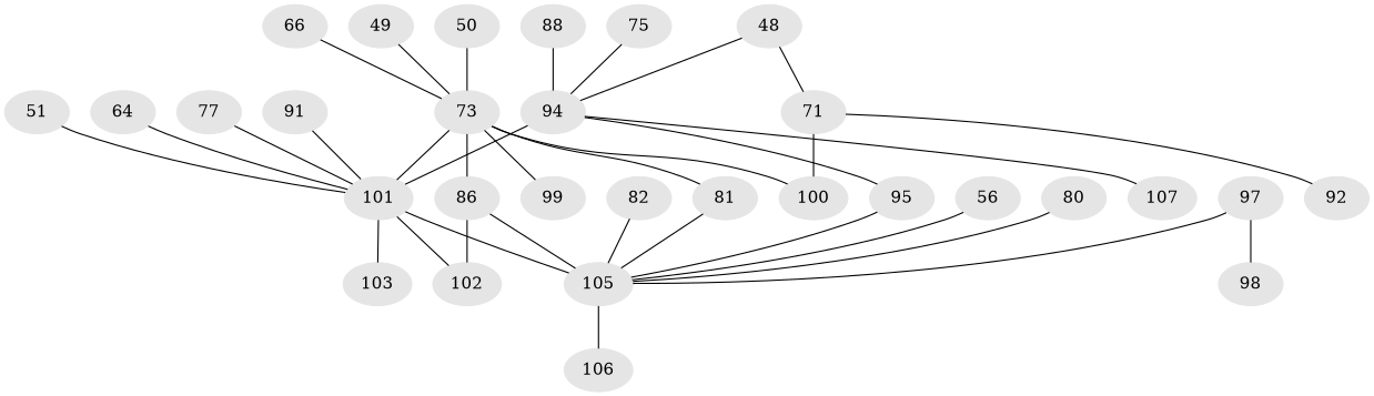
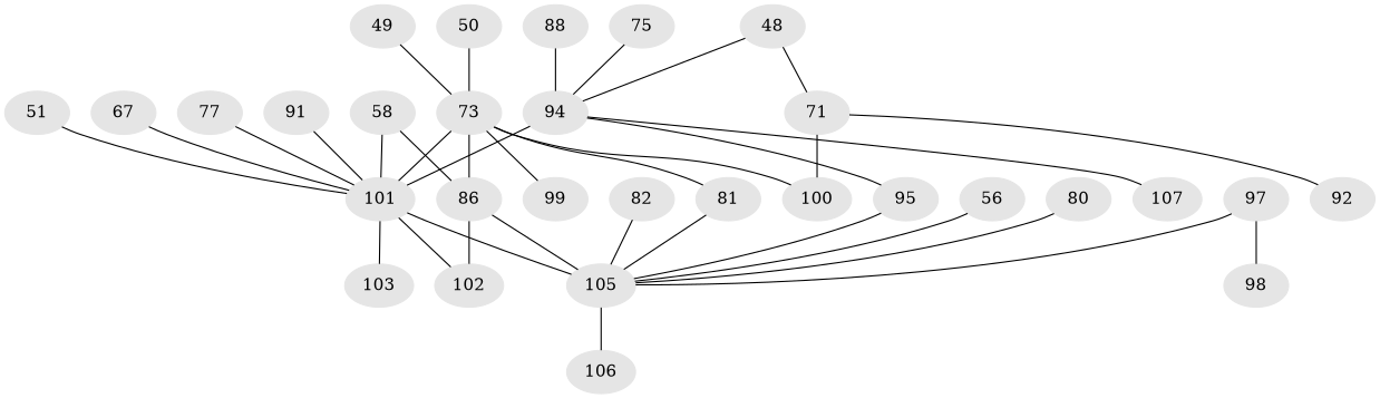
  graph {
    node [color=gray90 style=filled]
    48
    71
    94 [super="+34+85+81+74"]
    100 [super="+8"]
    92
    101 [super="+90+89+93+83+87"]
    95 [super="+20"]
    107
    73 [super="+42+23+44"]
    86 [super="+22"]
    n11 [label=81 super="+41+70+79"]
    99
    49
    50
    105 [super="+96+68+104+72"]
    102 [super="+76"]
    103
    51
    106
    56
-   64
-   66
+   58
+   64 [label=67]
    75 [super="+30+43"]
    77
    80
    82
    88
    91
    97 [super="+28"]
    98
    48 -- 71
    48 -- 94
    71 -- 100 [weight=2]
    71 -- 92
    94 -- 101 [weight=7]
    94 -- 95 [weight=2]
    94 -- 107
    101 -- 105 [weight=7]
    101 -- 102
    101 -- 103
    95 -- 105
    73 -- 100
    73 -- 101 [weight=5]
    73 -- 86 [weight=2]
    73 -- n11
    73 -- 99
    86 -- 105 [weight=2]
    86 -- 102
    n11 -- 105
    49 -- 73
    50 -- 73
    105 -- 106
    51 -- 101
    56 -- 105
+   58 -- 101
+   58 -- 86
    64 -- 101
-   66 -- 73
    75 -- 94
    77 -- 101
    80 -- 105
    82 -- 105 [weight=2]
    88 -- 94
    91 -- 101
    97 -- 105 [weight=3]
    97 -- 98
  }
